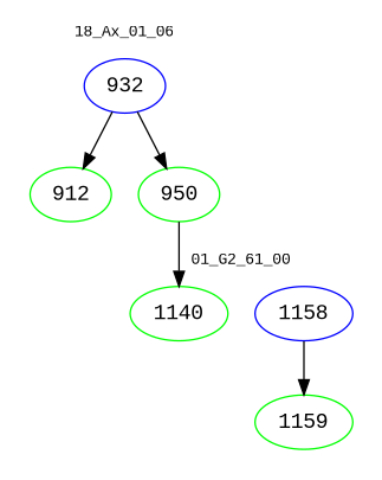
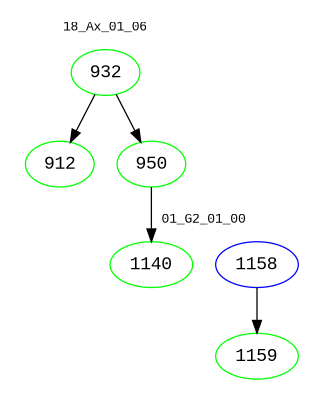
  digraph {
    fontname="Liberation Mono"
    node [color=green fontname="Liberation Mono"]
    edge [color=black fontname="Liberation Mono"]
-   n1 [color=blue label=932]
+   n1 [label=932]
    n2 [label=912]
    n3 [label=950]
    n4 [color=blue label=1158]
    n5 [label=1140]
    n6 [label=1159]
    subgraph cluster_1 {
      color=white
      fontsize=10
      label="18_Ax_01_06"
      n1
      n2
      n3
    }
    subgraph cluster_2 {
      color=white
      fontsize=10
-     label="01_G2_61_00"
+     label="01_G2_01_00"
      n4
      n5
      n6
    }
    n1 -> n2
    n1 -> n3
    n3 -> n5
    n4 -> n6
  }
